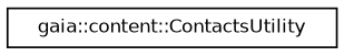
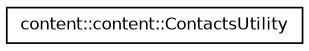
  digraph {
    rankdir=LR
-   n1 [color=black fillcolor=white fontname=Helvetica fontsize=10 height=0.2 label="gaia::content::ContactsUtility" shape=record style=filled width=0.4]
+   n1 [color=black fillcolor=white fontname=Helvetica fontsize=10 height=0.2 label="content::content::ContactsUtility" shape=record style=filled width=0.4]
  }
